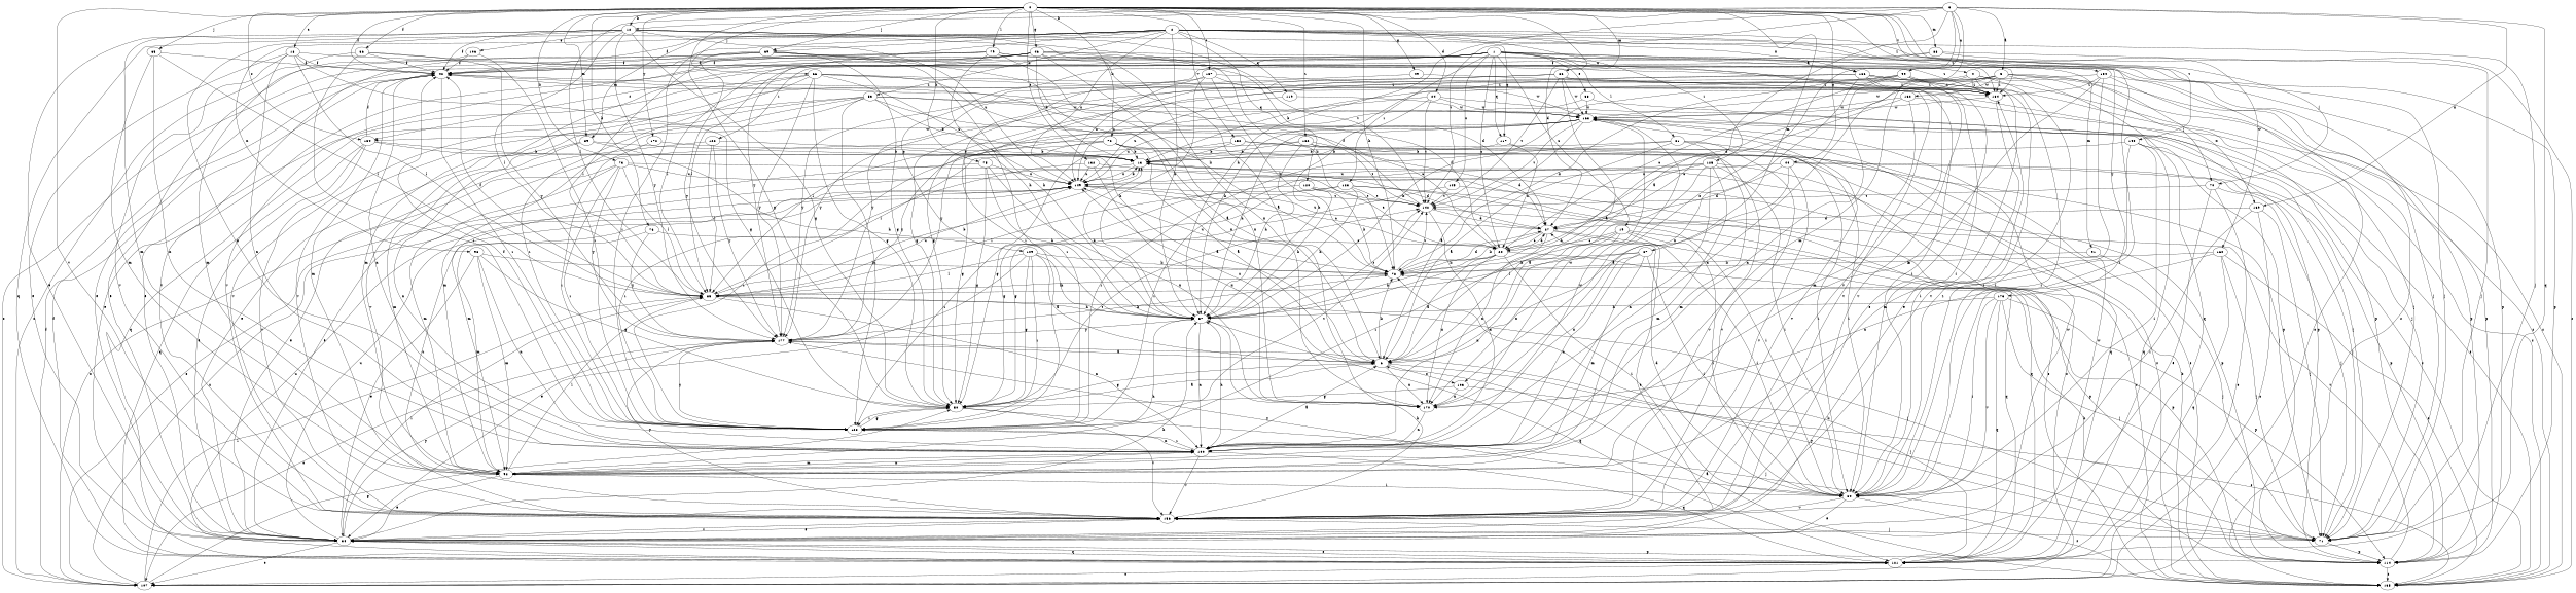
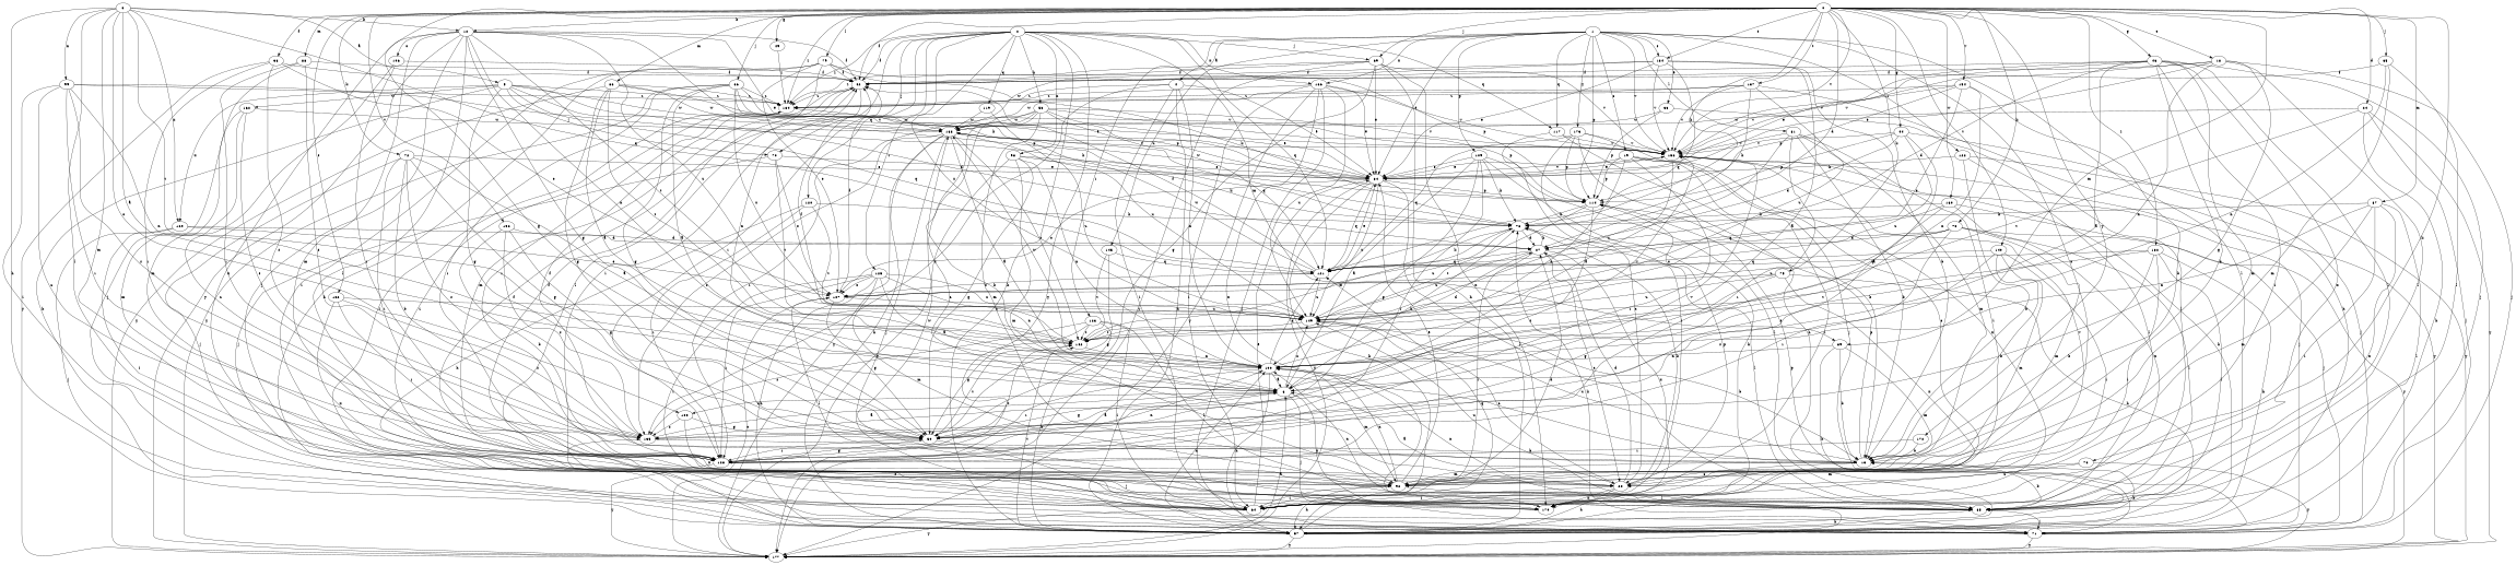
  strict digraph {
    0
    12
    18
    24
    27
    36
    42
    44
    46
    49
    50
    65
    66
    69
    72
    73
    75
    76
    78
    79
    86
    87
    88
    89
    132
    134
    137
    140
    152
    154
    156
    160
    172
    182
    184
    34
    85
    149
    177
    92
    142
    100
    71
    170
    106
    57
    163
    20
    64
    121
    128
    135
    107
    114
    6
    13
    1
    4
    19
    33
    81
    109
    117
    122
    123
    145
    166
    173
    2
    53
    70
-   91
    98
    119
    120
    125
    3
    5
    99
    103
    169
    162
    0 -> 12 [label=b]
    0 -> 18 [label=c]
    0 -> 24 [label=d]
    0 -> 27 [label=d]
    0 -> 36 [label=f]
    0 -> 42 [label=f]
    0 -> 44 [label=g]
    0 -> 46 [label=g]
    0 -> 49 [label=g]
    0 -> 50 [label=g]
    0 -> 65 [label=j]
    0 -> 66 [label=j]
    0 -> 69 [label=j]
    0 -> 72 [label=k]
    0 -> 73 [label=k]
    0 -> 75 [label=k]
    0 -> 76 [label=k]
    0 -> 78 [label=k]
    0 -> 79 [label=l]
    0 -> 86 [label=m]
    0 -> 87 [label=m]
    0 -> 88 [label=m]
    0 -> 89 [label=m]
    0 -> 132 [label=s]
    0 -> 134 [label=s]
    0 -> 137 [label=t]
    0 -> 140 [label=t]
    0 -> 152 [label=v]
    0 -> 154 [label=v]
    0 -> 156 [label=v]
    0 -> 160 [label=w]
    0 -> 172 [label=y]
    0 -> 182 [label=z]
    0 -> 184 [label=z]
    12 -> 42 [label=f]
    12 -> 50 [label=g]
    12 -> 78 [label=k]
    12 -> 34 [label=e]
    12 -> 85 [label=l]
    12 -> 149 [label=u]
    12 -> 177 [label=y]
    12 -> 92 [label=m]
    12 -> 142 [label=t]
    12 -> 100 [label=n]
    12 -> 71 [label=j]
    12 -> 170 [label=x]
    12 -> 106 [label=o]
    18 -> 42 [label=f]
    18 -> 50 [label=g]
    18 -> 156 [label=v]
    18 -> 34 [label=e]
    18 -> 85 [label=l]
    18 -> 100 [label=n]
    18 -> 71 [label=j]
    24 -> 177 [label=y]
    24 -> 142 [label=t]
    24 -> 71 [label=j]
    24 -> 57 [label=h]
    24 -> 163 [label=w]
    27 -> 78 [label=k]
    27 -> 149 [label=u]
    27 -> 170 [label=x]
    27 -> 20 [label=c]
    27 -> 64 [label=i]
    27 -> 121 [label=q]
    36 -> 42 [label=f]
    36 -> 177 [label=y]
    36 -> 128 [label=r]
    36 -> 135 [label=s]
    36 -> 107 [label=o]
    42 -> 184 [label=z]
    42 -> 92 [label=m]
    42 -> 100 [label=n]
    42 -> 128 [label=r]
    44 -> 27 [label=d]
    44 -> 156 [label=v]
    44 -> 149 [label=u]
    44 -> 71 [label=j]
    44 -> 114 [label=p]
    44 -> 6 [label=a]
    46 -> 27 [label=d]
    46 -> 42 [label=f]
    46 -> 156 [label=v]
    46 -> 34 [label=e]
    46 -> 85 [label=l]
    46 -> 92 [label=m]
    46 -> 71 [label=j]
    46 -> 170 [label=x]
    46 -> 64 [label=i]
    46 -> 6 [label=a]
    46 -> 13 [label=b]
    49 -> 184 [label=z]
-   49 -> 177 [label=y]
+   98 -> 177 [label=y]
    50 -> 156 [label=v]
    50 -> 142 [label=t]
    50 -> 71 [label=j]
    50 -> 128 [label=r]
    50 -> 6 [label=a]
    65 -> 42 [label=f]
    65 -> 85 [label=l]
    65 -> 92 [label=m]
    65 -> 100 [label=n]
    66 -> 50 [label=g]
    66 -> 156 [label=v]
    66 -> 184 [label=z]
    66 -> 34 [label=e]
    66 -> 149 [label=u]
    66 -> 177 [label=y]
    66 -> 128 [label=r]
    66 -> 114 [label=p]
    66 -> 6 [label=a]
    69 -> 42 [label=f]
    69 -> 50 [label=g]
    69 -> 156 [label=v]
    69 -> 184 [label=z]
    69 -> 34 [label=e]
    69 -> 177 [label=y]
    69 -> 170 [label=x]
    69 -> 57 [label=h]
    72 -> 50 [label=g]
    72 -> 34 [label=e]
    72 -> 71 [label=j]
    72 -> 128 [label=r]
    72 -> 135 [label=s]
    72 -> 6 [label=a]
    72 -> 13 [label=b]
    73 -> 27 [label=d]
    73 -> 85 [label=l]
    73 -> 149 [label=u]
    73 -> 177 [label=y]
    73 -> 92 [label=m]
    73 -> 128 [label=r]
    73 -> 107 [label=o]
    75 -> 50 [label=g]
    75 -> 149 [label=u]
    75 -> 170 [label=x]
    75 -> 57 [label=h]
    75 -> 107 [label=o]
    76 -> 177 [label=y]
    76 -> 92 [label=m]
    76 -> 20 [label=c]
    78 -> 27 [label=d]
    78 -> 85 [label=l]
    78 -> 149 [label=u]
    78 -> 142 [label=t]
    79 -> 42 [label=f]
    79 -> 78 [label=k]
    79 -> 85 [label=l]
    79 -> 57 [label=h]
    79 -> 64 [label=i]
    79 -> 107 [label=o]
    79 -> 114 [label=p]
    86 -> 50 [label=g]
    86 -> 156 [label=v]
    86 -> 184 [label=z]
    86 -> 177 [label=y]
    86 -> 142 [label=t]
    86 -> 163 [label=w]
    86 -> 6 [label=a]
    87 -> 78 [label=k]
    87 -> 85 [label=l]
    87 -> 92 [label=m]
    87 -> 100 [label=n]
    87 -> 170 [label=x]
    87 -> 64 [label=i]
    88 -> 42 [label=f]
    88 -> 71 [label=j]
    88 -> 128 [label=r]
    88 -> 135 [label=s]
    89 -> 92 [label=m]
    89 -> 100 [label=n]
    89 -> 57 [label=h]
    89 -> 13 [label=b]
    132 -> 149 [label=u]
    132 -> 170 [label=x]
    132 -> 128 [label=r]
    132 -> 135 [label=s]
    134 -> 42 [label=f]
    134 -> 156 [label=v]
    134 -> 34 [label=e]
-   163 -> 134 [label=w]
+   134 -> 163 [label=w]
    134 -> 121 [label=q]
    134 -> 6 [label=a]
    134 -> 13 [label=b]
    137 -> 78 [label=k]
    137 -> 156 [label=v]
    137 -> 184 [label=z]
    137 -> 149 [label=u]
    137 -> 57 [label=h]
    137 -> 163 [label=w]
    140 -> 92 [label=m]
    140 -> 64 [label=i]
    140 -> 121 [label=q]
    140 -> 135 [label=s]
    140 -> 13 [label=b]
    152 -> 27 [label=d]
    152 -> 50 [label=g]
    152 -> 135 [label=s]
    152 -> 13 [label=b]
    154 -> 156 [label=v]
    154 -> 184 [label=z]
    154 -> 100 [label=n]
    154 -> 107 [label=o]
    154 -> 114 [label=p]
    154 -> 13 [label=b]
    156 -> 34 [label=e]
    156 -> 149 [label=u]
    156 -> 177 [label=y]
    156 -> 71 [label=j]
    156 -> 57 [label=h]
    160 -> 78 [label=k]
    160 -> 71 [label=j]
    160 -> 170 [label=x]
    160 -> 121 [label=q]
    160 -> 135 [label=s]
    172 -> 128 [label=r]
    172 -> 13 [label=b]
    182 -> 85 [label=l]
    182 -> 142 [label=t]
    182 -> 57 [label=h]
    182 -> 64 [label=i]
    182 -> 121 [label=q]
    182 -> 13 [label=b]
    184 -> 163 [label=w]
    184 -> 64 [label=i]
    34 -> 156 [label=v]
    34 -> 85 [label=l]
    34 -> 149 [label=u]
    34 -> 177 [label=y]
    34 -> 57 [label=h]
    34 -> 163 [label=w]
    34 -> 121 [label=q]
    34 -> 107 [label=o]
    34 -> 114 [label=p]
    85 -> 42 [label=f]
    85 -> 149 [label=u]
    85 -> 100 [label=n]
    85 -> 71 [label=j]
    85 -> 57 [label=h]
    85 -> 13 [label=b]
    149 -> 142 [label=t]
    149 -> 20 [label=c]
    149 -> 13 [label=b]
    177 -> 78 [label=k]
    177 -> 107 [label=o]
    177 -> 6 [label=a]
    92 -> 34 [label=e]
    92 -> 85 [label=l]
    92 -> 100 [label=n]
    92 -> 57 [label=h]
    92 -> 64 [label=i]
    142 -> 27 [label=d]
    142 -> 42 [label=f]
    142 -> 100 [label=n]
    100 -> 156 [label=v]
    100 -> 92 [label=m]
    100 -> 57 [label=h]
    100 -> 163 [label=w]
    100 -> 121 [label=q]
    100 -> 128 [label=r]
    100 -> 6 [label=a]
    71 -> 177 [label=y]
    71 -> 114 [label=p]
    170 -> 100 [label=n]
    170 -> 163 [label=w]
    106 -> 42 [label=f]
    106 -> 92 [label=m]
    106 -> 128 [label=r]
    57 -> 177 [label=y]
    57 -> 142 [label=t]
    57 -> 100 [label=n]
    57 -> 121 [label=q]
    57 -> 13 [label=b]
    163 -> 156 [label=v]
    163 -> 149 [label=u]
    163 -> 177 [label=y]
    163 -> 142 [label=t]
    163 -> 71 [label=j]
    163 -> 57 [label=h]
    163 -> 135 [label=s]
    163 -> 6 [label=a]
    20 -> 27 [label=d]
    20 -> 42 [label=f]
    20 -> 78 [label=k]
    20 -> 170 [label=x]
    20 -> 57 [label=h]
    20 -> 64 [label=i]
    20 -> 114 [label=p]
    20 -> 6 [label=a]
    64 -> 27 [label=d]
    64 -> 156 [label=v]
    64 -> 184 [label=z]
    64 -> 34 [label=e]
    64 -> 177 [label=y]
    64 -> 135 [label=s]
    121 -> 42 [label=f]
    121 -> 78 [label=k]
    121 -> 34 [label=e]
    121 -> 149 [label=u]
    121 -> 163 [label=w]
    121 -> 107 [label=o]
    128 -> 42 [label=f]
    128 -> 50 [label=g]
    128 -> 177 [label=y]
    128 -> 142 [label=t]
    128 -> 100 [label=n]
    135 -> 6 [label=a]
    135 -> 13 [label=b]
    107 -> 42 [label=f]
    107 -> 50 [label=g]
    107 -> 85 [label=l]
    107 -> 149 [label=u]
    114 -> 78 [label=k]
    114 -> 142 [label=t]
    114 -> 135 [label=s]
    6 -> 50 [label=g]
    6 -> 78 [label=k]
    6 -> 149 [label=u]
    6 -> 71 [label=j]
    6 -> 170 [label=x]
    6 -> 103 [label=o]
    13 -> 149 [label=u]
    13 -> 92 [label=m]
    13 -> 20 [label=c]
    13 -> 114 [label=p]
    1 -> 134 [label=s]
    1 -> 156 [label=v]
    1 -> 34 [label=e]
    1 -> 85 [label=l]
    1 -> 20 [label=c]
    1 -> 114 [label=p]
    1 -> 4 [label=a]
    1 -> 19 [label=c]
    1 -> 33 [label=e]
    1 -> 81 [label=l]
    1 -> 109 [label=p]
    1 -> 117 [label=q]
    1 -> 122 [label=r]
    1 -> 123 [label=r]
    1 -> 145 [label=u]
    1 -> 166 [label=x]
    1 -> 173 [label=y]
    4 -> 184 [label=z]
    4 -> 34 [label=e]
    4 -> 100 [label=n]
    4 -> 57 [label=h]
    4 -> 64 [label=i]
    4 -> 135 [label=s]
    19 -> 34 [label=e]
    19 -> 100 [label=n]
    19 -> 170 [label=x]
    19 -> 20 [label=c]
    19 -> 64 [label=i]
    19 -> 128 [label=r]
    19 -> 114 [label=p]
    33 -> 85 [label=l]
    33 -> 163 [label=w]
    33 -> 114 [label=p]
    81 -> 156 [label=v]
    81 -> 92 [label=m]
    81 -> 64 [label=i]
    81 -> 128 [label=r]
    81 -> 6 [label=a]
    81 -> 13 [label=b]
    109 -> 50 [label=g]
    109 -> 78 [label=k]
    109 -> 34 [label=e]
    109 -> 85 [label=l]
    109 -> 57 [label=h]
    109 -> 128 [label=r]
    109 -> 6 [label=a]
    117 -> 156 [label=v]
    117 -> 20 [label=c]
    117 -> 13 [label=b]
-   122 -> 34 [label=e]
+   122 -> 34 [label=h]
    122 -> 85 [label=l]
    122 -> 177 [label=y]
    122 -> 13 [label=b]
    123 -> 50 [label=g]
    123 -> 85 [label=l]
    123 -> 142 [label=t]
    123 -> 57 [label=h]
    123 -> 64 [label=i]
    123 -> 135 [label=s]
    145 -> 50 [label=g]
    145 -> 142 [label=t]
    145 -> 121 [label=q]
    166 -> 156 [label=v]
    166 -> 184 [label=z]
    166 -> 34 [label=e]
    166 -> 149 [label=u]
    166 -> 177 [label=y]
    166 -> 71 [label=j]
    166 -> 170 [label=x]
    166 -> 64 [label=i]
    173 -> 156 [label=v]
    173 -> 71 [label=j]
    173 -> 57 [label=h]
    173 -> 64 [label=i]
    173 -> 121 [label=q]
    173 -> 114 [label=p]
    2 -> 42 [label=f]
    2 -> 69 [label=j]
    2 -> 89 [label=m]
    2 -> 184 [label=z]
    2 -> 149 [label=u]
    2 -> 177 [label=y]
    2 -> 57 [label=h]
    2 -> 64 [label=i]
    2 -> 121 [label=q]
    2 -> 128 [label=r]
    2 -> 117 [label=q]
    2 -> 166 [label=x]
    2 -> 53 [label=h]
    2 -> 70 [label=j]
-   2 -> 91 [label=m]
    2 -> 98 [label=n]
    2 -> 119 [label=q]
    2 -> 120 [label=q]
    2 -> 125 [label=r]
    53 -> 156 [label=v]
    53 -> 34 [label=e]
    53 -> 92 [label=m]
    53 -> 163 [label=w]
    53 -> 20 [label=c]
    53 -> 121 [label=q]
    53 -> 128 [label=r]
    53 -> 114 [label=p]
    53 -> 13 [label=b]
    70 -> 34 [label=e]
    70 -> 142 [label=t]
    70 -> 71 [label=j]
    70 -> 107 [label=o]
-   91 -> 78 [label=k]
-   91 -> 71 [label=j]
    98 -> 50 [label=g]
    98 -> 78 [label=k]
    98 -> 34 [label=e]
    98 -> 92 [label=m]
    98 -> 100 [label=n]
    119 -> 149 [label=u]
    119 -> 163 [label=w]
    120 -> 78 [label=k]
    120 -> 142 [label=t]
    120 -> 57 [label=h]
    120 -> 128 [label=r]
    125 -> 149 [label=u]
    125 -> 92 [label=m]
    125 -> 100 [label=n]
    125 -> 57 [label=h]
    125 -> 64 [label=i]
    125 -> 128 [label=r]
    125 -> 107 [label=o]
    125 -> 6 [label=a]
    3 -> 12 [label=b]
    3 -> 85 [label=l]
    3 -> 92 [label=m]
    3 -> 142 [label=t]
    3 -> 57 [label=h]
    3 -> 121 [label=q]
    3 -> 6 [label=a]
    3 -> 5 [label=a]
    3 -> 99 [label=n]
    3 -> 103 [label=o]
    3 -> 169 [label=x]
    5 -> 27 [label=d]
    5 -> 50 [label=g]
    5 -> 184 [label=z]
    5 -> 57 [label=h]
    5 -> 163 [label=w]
    5 -> 121 [label=q]
    5 -> 114 [label=p]
    5 -> 70 [label=j]
    5 -> 169 [label=x]
    5 -> 162 [label=w]
    99 -> 78 [label=k]
    99 -> 184 [label=z]
    99 -> 100 [label=n]
    99 -> 20 [label=c]
    99 -> 64 [label=i]
    99 -> 128 [label=r]
    99 -> 135 [label=s]
    103 -> 50 [label=g]
    103 -> 170 [label=x]
    103 -> 135 [label=s]
    169 -> 27 [label=d]
    169 -> 71 [label=j]
    169 -> 64 [label=i]
    169 -> 107 [label=o]
    162 -> 92 [label=m]
    162 -> 163 [label=w]
    162 -> 20 [label=c]
    162 -> 135 [label=s]
  }
